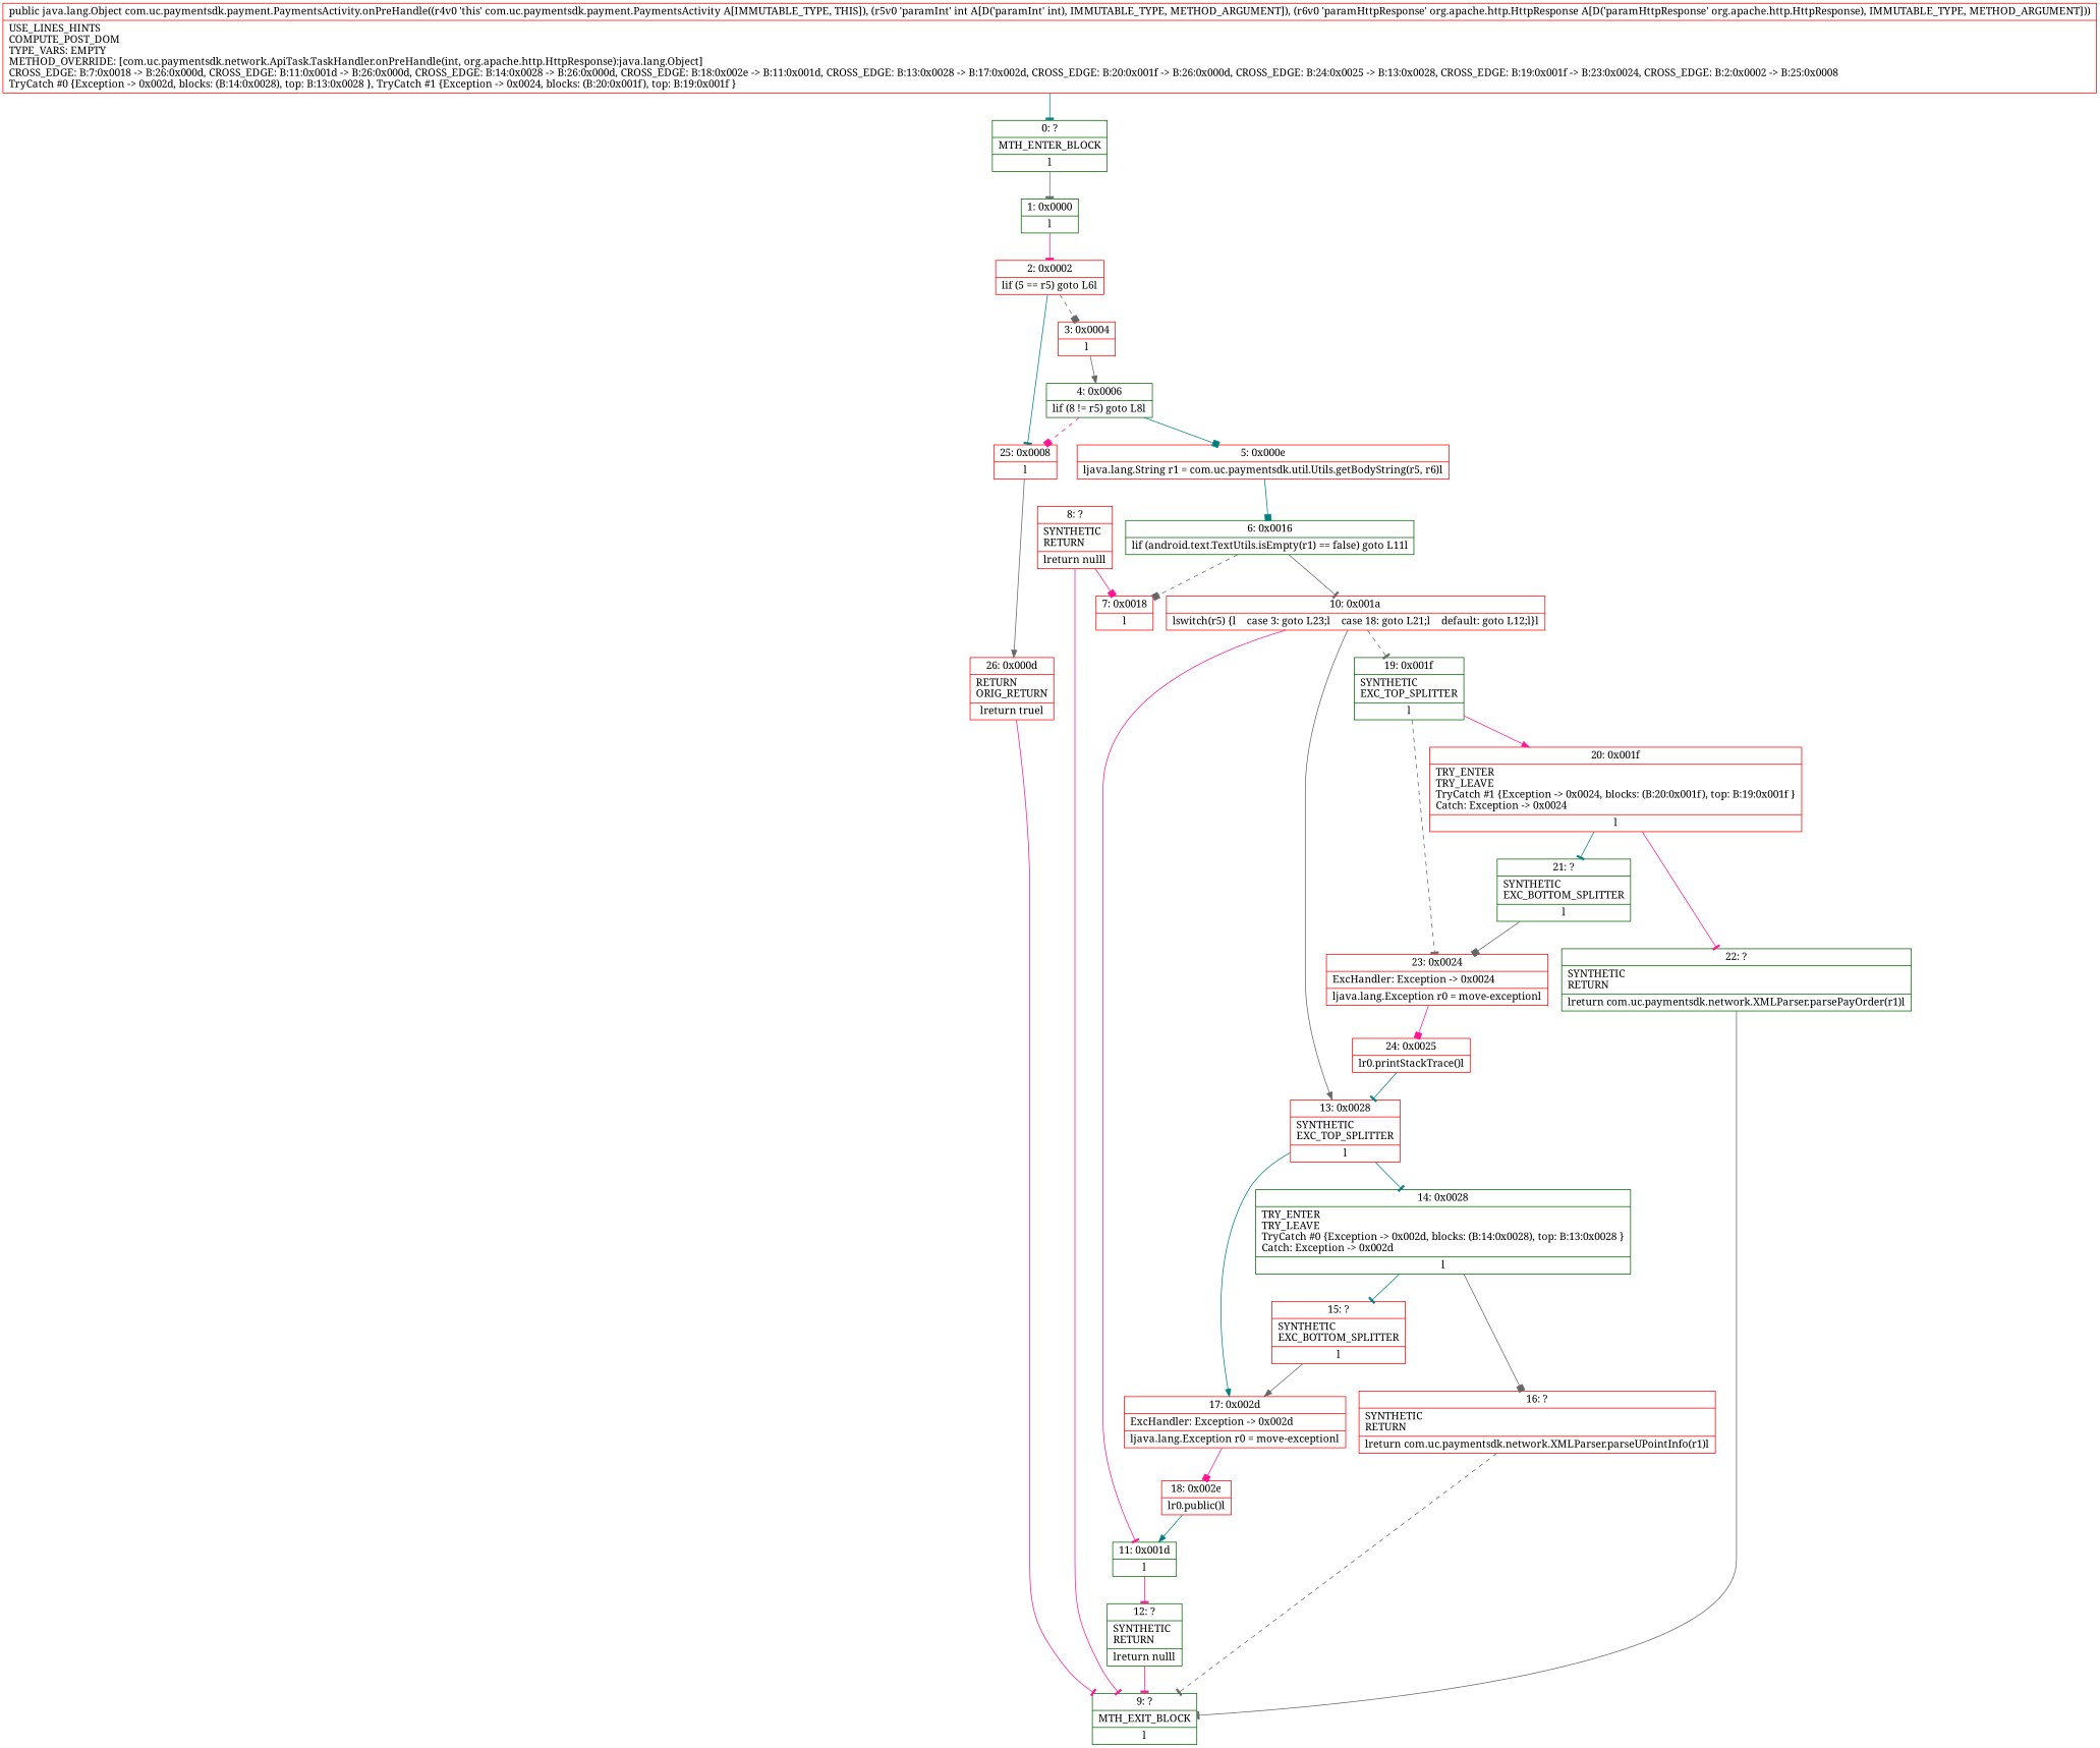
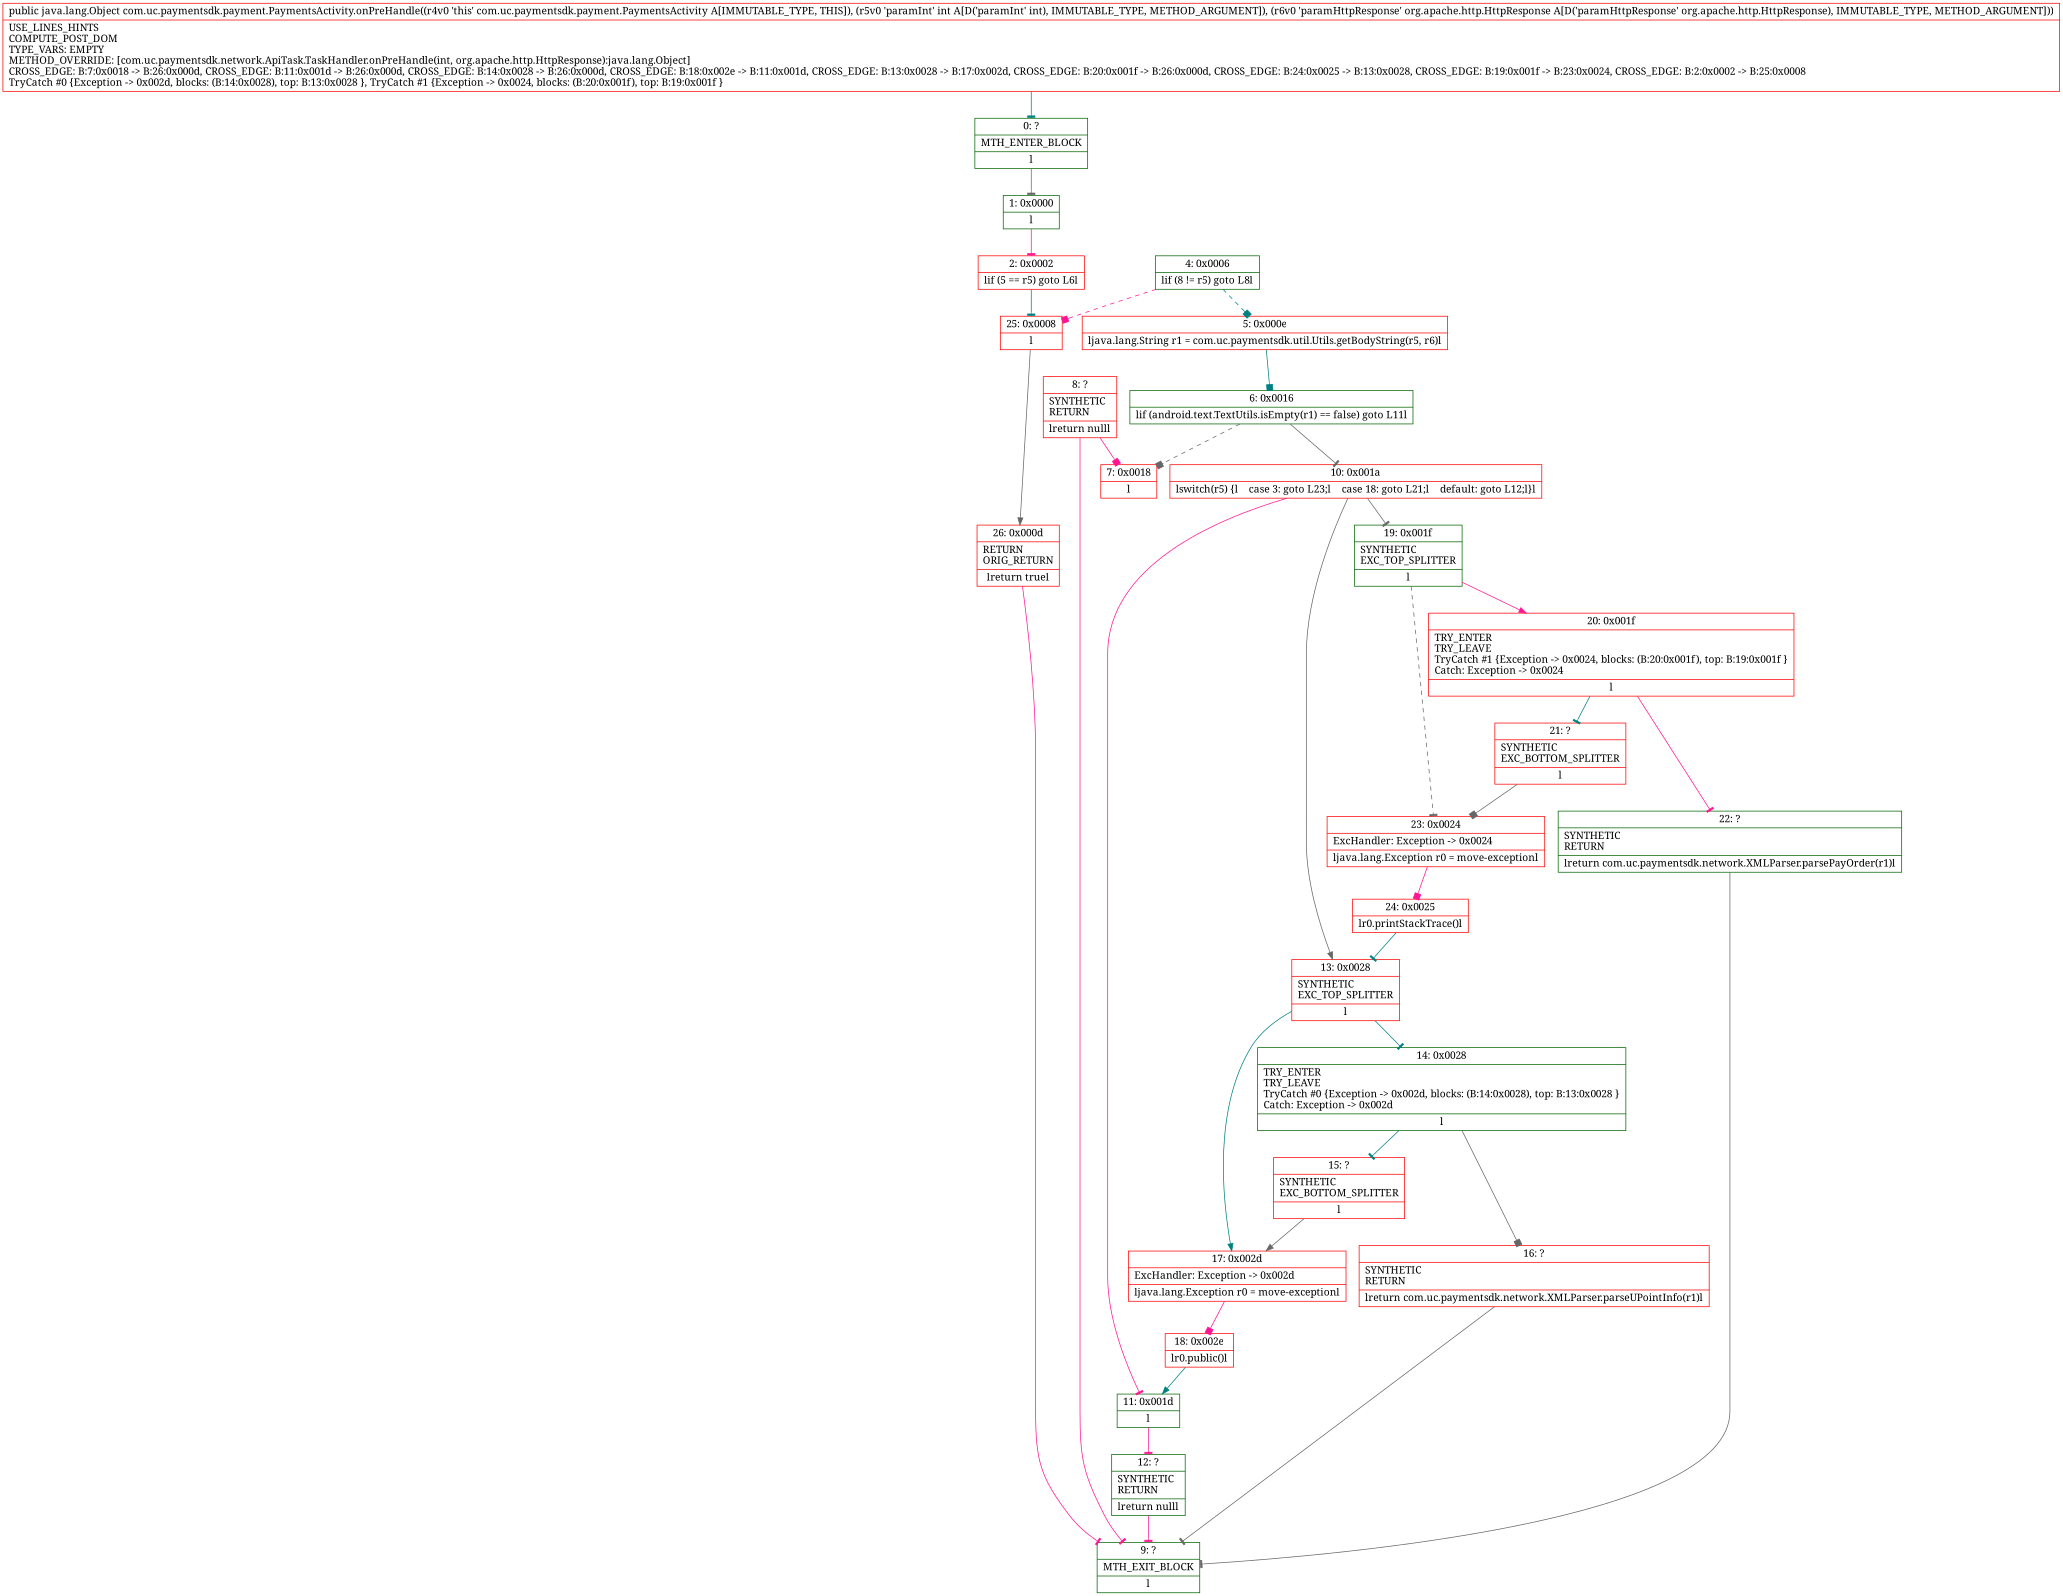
  digraph {
    fontname="Noto Serif"
    node [color=red fontname="Noto Serif" shape=record]
    edge [arrowhead=tee color=gray40 fontname="Noto Serif"]
    n1 [color=darkgreen label="{0\:\ ?|MTH_ENTER_BLOCK\l|l}"]
    n2 [color=darkgreen label="{1\:\ 0x0000|l}"]
    n3 [label="{2\:\ 0x0002|lif (5 == r5) goto L6l}"]
-   n4 [label="{3\:\ 0x0004|l}"]
    n5 [label="{25\:\ 0x0008|l}"]
    n6 [color=darkgreen label="{4\:\ 0x0006|lif (8 != r5) goto L8l}"]
    n7 [label="{26\:\ 0x000d|RETURN\lORIG_RETURN\l|lreturn truel}"]
    n8 [label="{5\:\ 0x000e|ljava.lang.String r1 = com.uc.paymentsdk.util.Utils.getBodyString(r5, r6)l}"]
    n9 [color=darkgreen label="{6\:\ 0x0016|lif (android.text.TextUtils.isEmpty(r1) == false) goto L11l}"]
    n10 [label="{7\:\ 0x0018|l}"]
    n11 [label="{10\:\ 0x001a|lswitch(r5) \{l    case 3: goto L23;l    case 18: goto L21;l    default: goto L12;l\}l}"]
    n12 [color=darkgreen label="{11\:\ 0x001d|l}"]
    n13 [label="{13\:\ 0x0028|SYNTHETIC\lEXC_TOP_SPLITTER\l|l}"]
    n14 [color=darkgreen label="{19\:\ 0x001f|SYNTHETIC\lEXC_TOP_SPLITTER\l|l}"]
    n15 [label="{8\:\ ?|SYNTHETIC\lRETURN\l|lreturn nulll}"]
    n16 [color=darkgreen label="{9\:\ ?|MTH_EXIT_BLOCK\l|l}"]
    n17 [color=darkgreen label="{12\:\ ?|SYNTHETIC\lRETURN\l|lreturn nulll}"]
    n18 [color=darkgreen label="{14\:\ 0x0028|TRY_ENTER\lTRY_LEAVE\lTryCatch #0 \{Exception \-\> 0x002d, blocks: (B:14:0x0028), top: B:13:0x0028 \}\lCatch: Exception \-\> 0x002d\l|l}"]
    n19 [label="{17\:\ 0x002d|ExcHandler: Exception \-\> 0x002d\l|ljava.lang.Exception r0 = move\-exceptionl}"]
    n20 [label="{20\:\ 0x001f|TRY_ENTER\lTRY_LEAVE\lTryCatch #1 \{Exception \-\> 0x0024, blocks: (B:20:0x001f), top: B:19:0x001f \}\lCatch: Exception \-\> 0x0024\l|l}"]
    n21 [label="{23\:\ 0x0024|ExcHandler: Exception \-\> 0x0024\l|ljava.lang.Exception r0 = move\-exceptionl}"]
    n22 [label="{15\:\ ?|SYNTHETIC\lEXC_BOTTOM_SPLITTER\l|l}"]
    n23 [label="{16\:\ ?|SYNTHETIC\lRETURN\l|lreturn com.uc.paymentsdk.network.XMLParser.parseUPointInfo(r1)l}"]
    n24 [label="{18\:\ 0x002e|lr0.public()l}"]
-   n25 [color=darkgreen label="{21\:\ ?|SYNTHETIC\lEXC_BOTTOM_SPLITTER\l|l}"]
+   n25 [label="{21\:\ ?|SYNTHETIC\lEXC_BOTTOM_SPLITTER\l|l}"]
    n26 [color=darkgreen label="{22\:\ ?|SYNTHETIC\lRETURN\l|lreturn com.uc.paymentsdk.network.XMLParser.parsePayOrder(r1)l}"]
    n27 [label="{24\:\ 0x0025|lr0.printStackTrace()l}"]
    n28 [label="{public java.lang.Object com.uc.paymentsdk.payment.PaymentsActivity.onPreHandle((r4v0 'this' com.uc.paymentsdk.payment.PaymentsActivity A[IMMUTABLE_TYPE, THIS]), (r5v0 'paramInt' int A[D('paramInt' int), IMMUTABLE_TYPE, METHOD_ARGUMENT]), (r6v0 'paramHttpResponse' org.apache.http.HttpResponse A[D('paramHttpResponse' org.apache.http.HttpResponse), IMMUTABLE_TYPE, METHOD_ARGUMENT]))  | USE_LINES_HINTS\lCOMPUTE_POST_DOM\lTYPE_VARS: EMPTY\lMETHOD_OVERRIDE: [com.uc.paymentsdk.network.ApiTask.TaskHandler.onPreHandle(int, org.apache.http.HttpResponse):java.lang.Object]\lCROSS_EDGE: B:7:0x0018 \-\> B:26:0x000d, CROSS_EDGE: B:11:0x001d \-\> B:26:0x000d, CROSS_EDGE: B:14:0x0028 \-\> B:26:0x000d, CROSS_EDGE: B:18:0x002e \-\> B:11:0x001d, CROSS_EDGE: B:13:0x0028 \-\> B:17:0x002d, CROSS_EDGE: B:20:0x001f \-\> B:26:0x000d, CROSS_EDGE: B:24:0x0025 \-\> B:13:0x0028, CROSS_EDGE: B:19:0x001f \-\> B:23:0x0024, CROSS_EDGE: B:2:0x0002 \-\> B:25:0x0008\lTryCatch #0 \{Exception \-\> 0x002d, blocks: (B:14:0x0028), top: B:13:0x0028 \}, TryCatch #1 \{Exception \-\> 0x0024, blocks: (B:20:0x001f), top: B:19:0x001f \}\l}"]
    n1 -> n2
    n2 -> n3 [color=deeppink]
-   n3 -> n4 [arrowhead=box style=dashed]
    n3 -> n5 [color=teal]
-   n4 -> n6 [arrowhead=normal]
    n5 -> n7 [arrowhead=normal]
    n6 -> n5 [arrowhead=box color=deeppink style=dashed]
-   n6 -> n8 [arrowhead=box color=teal]
+   n6 -> n8 [arrowhead=box color=teal style=dashed]
    n7 -> n16 [color=deeppink]
    n8 -> n9 [arrowhead=box color=teal]
    n9 -> n10 [arrowhead=box style=dashed]
    n9 -> n11
    n11 -> n12 [color=deeppink]
    n11 -> n13 [arrowhead=normal]
-   n11 -> n14 [style=dashed]
+   n11 -> n14
    n12 -> n17 [color=deeppink]
    n13 -> n18 [color=teal]
    n13 -> n19 [arrowhead=normal color=teal]
    n14 -> n20 [arrowhead=normal color=deeppink]
    n14 -> n21 [style=dashed]
    n15 -> n10 [arrowhead=box color=deeppink]
    n15 -> n16 [color=deeppink]
    n17 -> n16 [color=deeppink]
    n18 -> n22 [color=teal]
    n18 -> n23 [arrowhead=box]
    n19 -> n24 [arrowhead=box color=deeppink]
    n20 -> n25 [color=teal]
    n20 -> n26 [color=deeppink]
    n21 -> n27 [arrowhead=box color=deeppink]
    n22 -> n19 [arrowhead=normal]
-   n23 -> n16 [style=dashed]
+   n23 -> n16
    n24 -> n12 [arrowhead=normal color=teal]
    n25 -> n21 [arrowhead=box]
    n26 -> n16
    n27 -> n13 [color=teal]
    n28 -> n1 [color=teal]
  }
